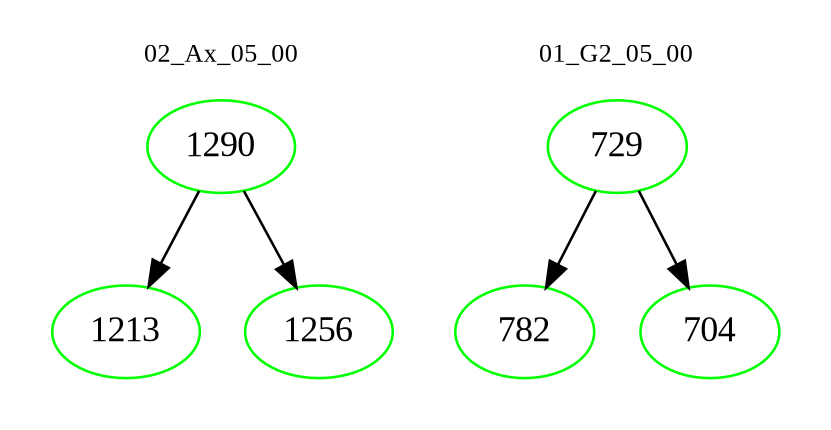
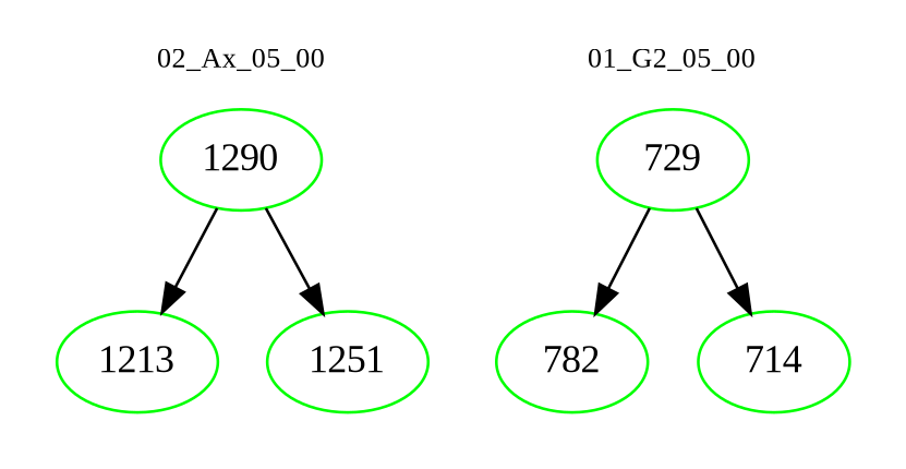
  digraph {
    fontname="Liberation Serif"
    node [color=green fontname="Liberation Serif"]
    edge [color=black fontname="Liberation Serif"]
    n1 [label=1290]
    n2 [label=1213]
-   n3 [label=1256]
+   n3 [label=1251]
    n4 [label=729]
    n5 [label=782]
-   n6 [label=704]
+   n6 [label=714]
    subgraph cluster_1 {
      color=white
      fontsize=10
      label="02_Ax_05_00"
      n1
      n2
      n3
    }
    subgraph cluster_2 {
      color=white
      fontsize=10
      label="01_G2_05_00"
      n4
      n5
      n6
    }
    n1 -> n2
    n1 -> n3
    n4 -> n5
    n4 -> n6
  }
